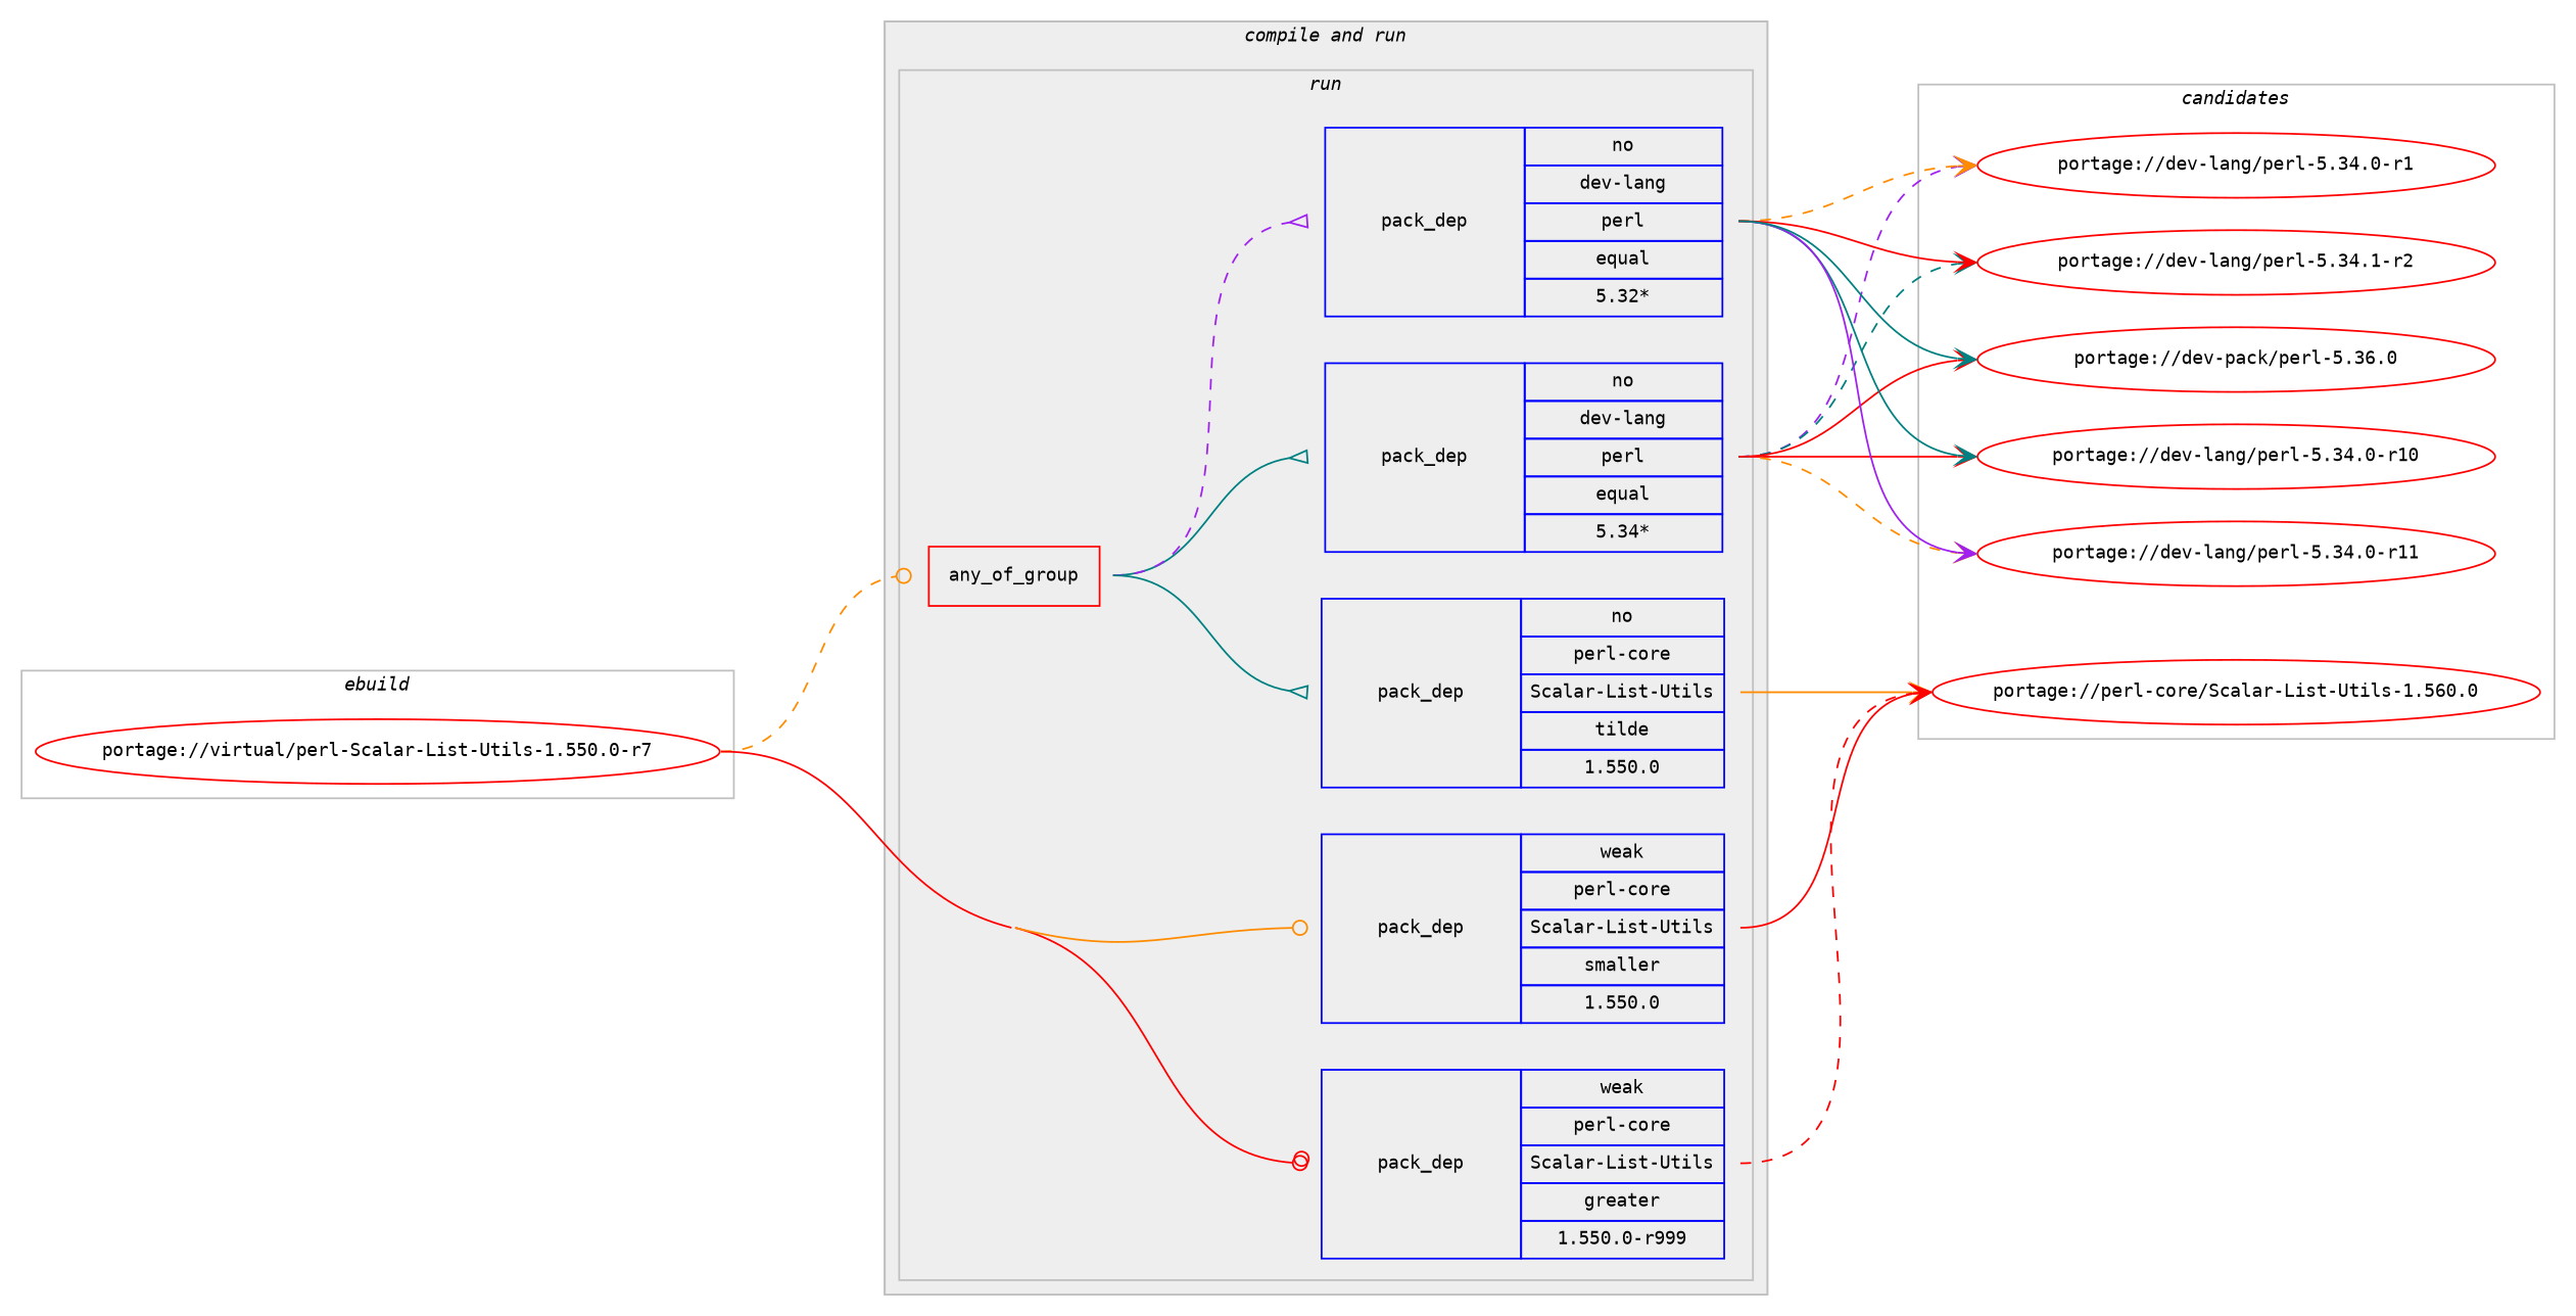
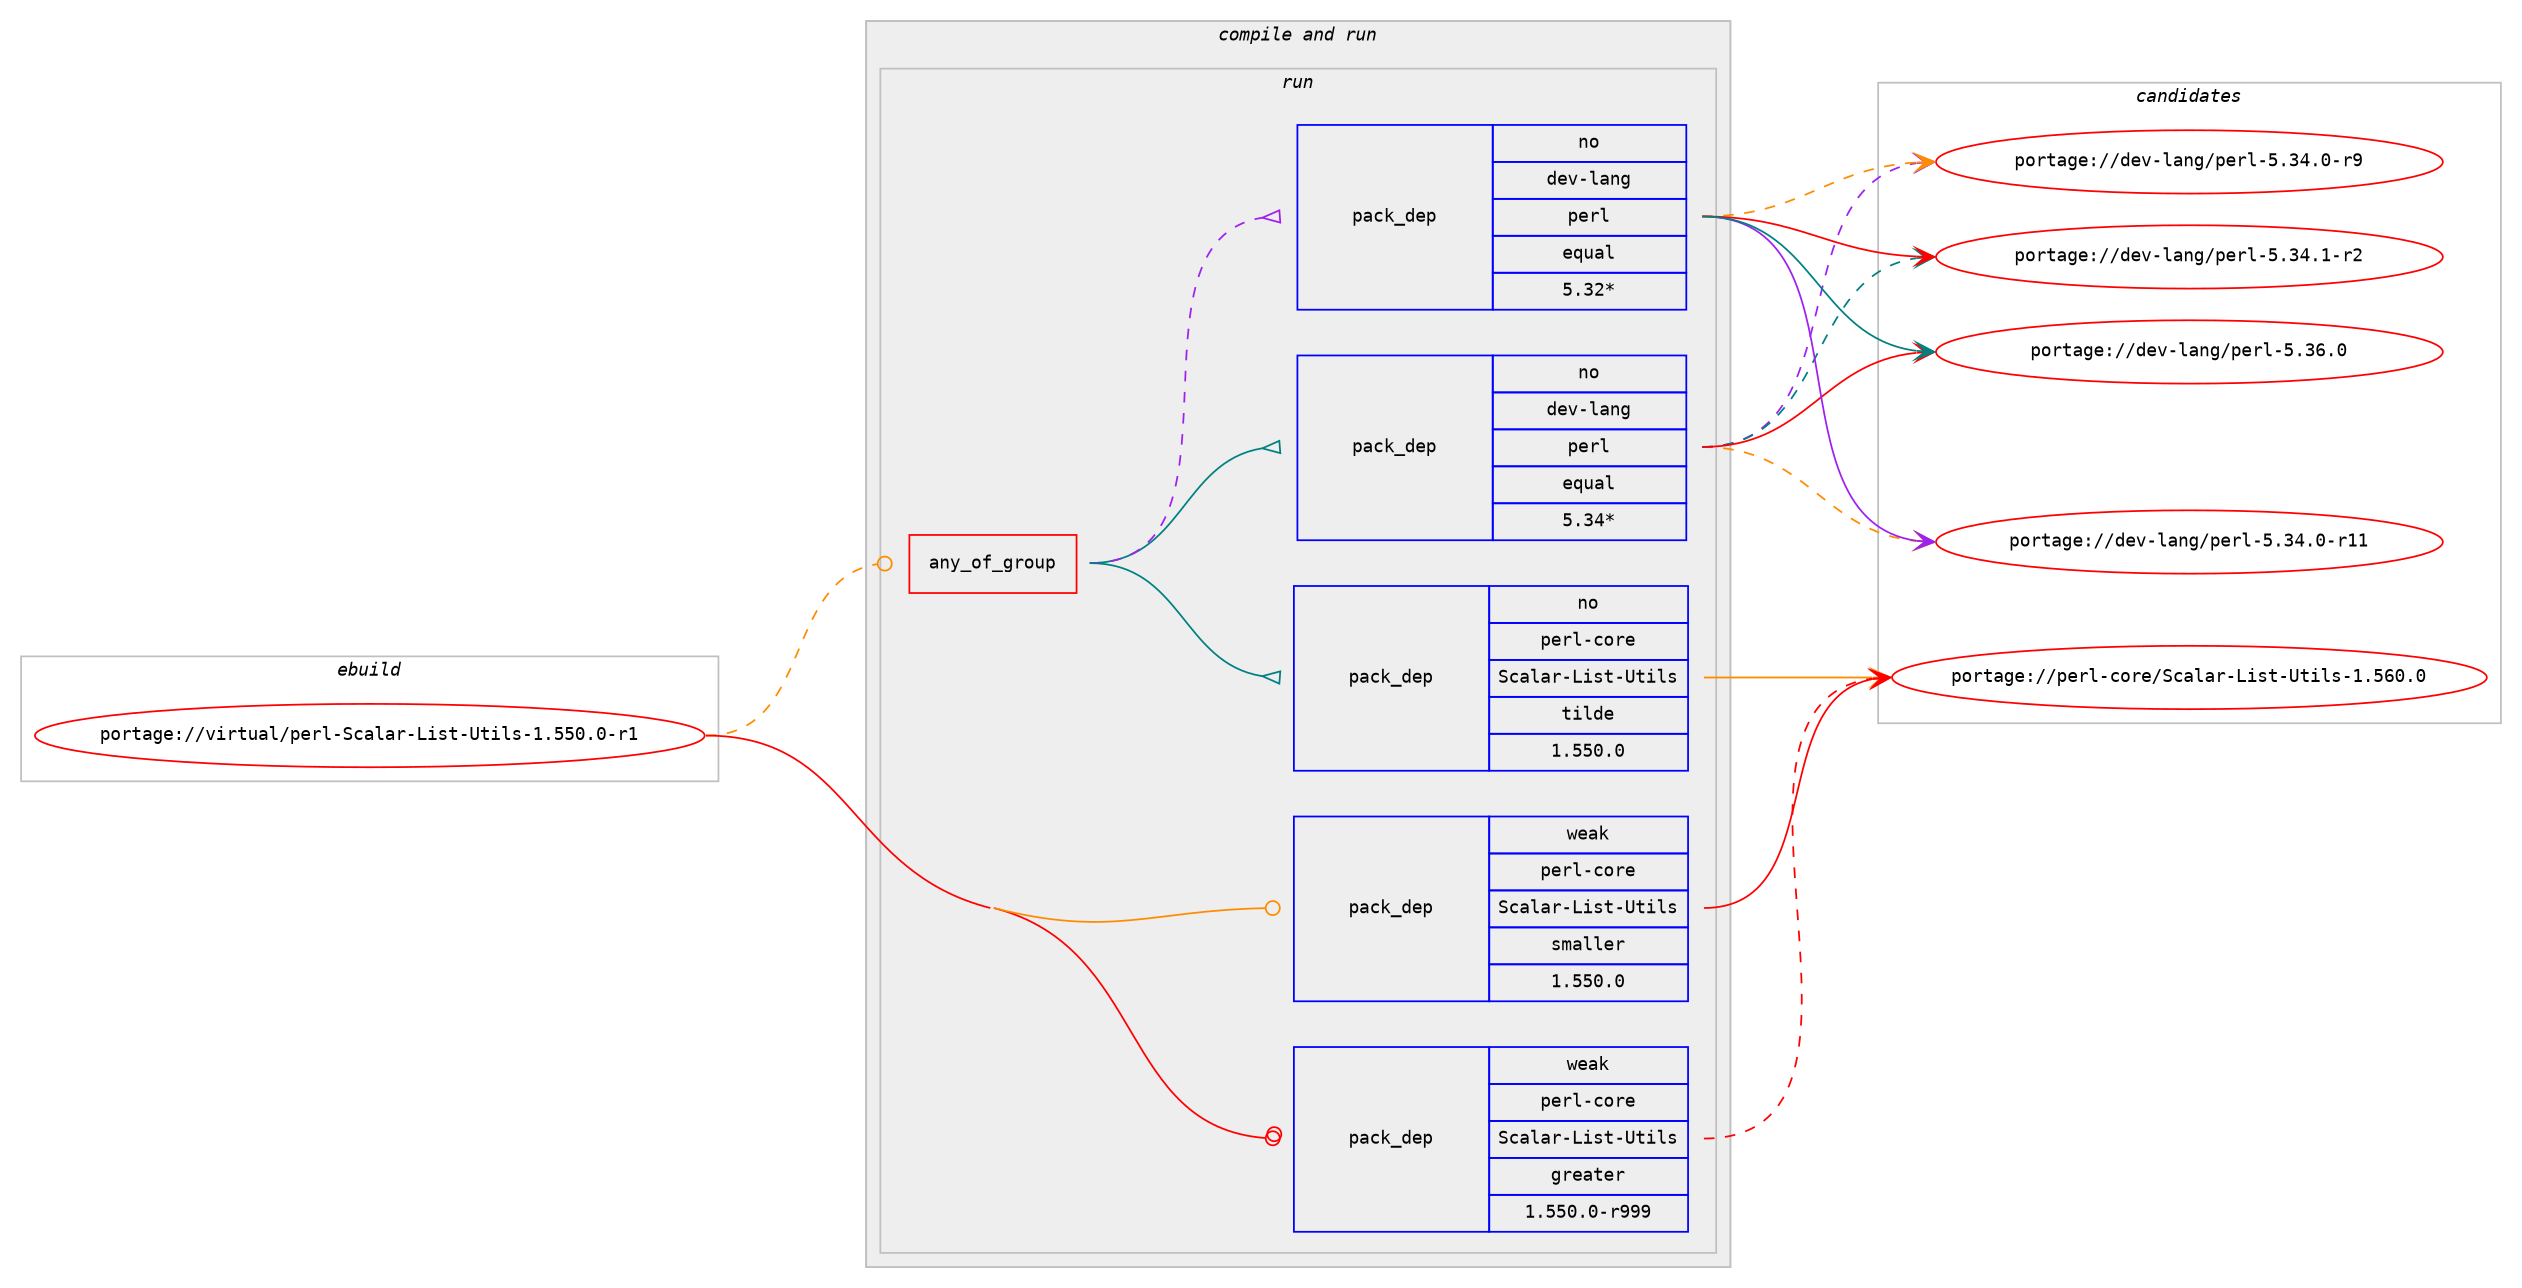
  digraph {
    compound=true
    concentrate=true
    fontname="DejaVu Sans Mono"
    fontsize=10
    newrank=true
    rankdir=LR
    ranksep=1.5
    node [color=red fontname="DejaVu Sans Mono" fontsize=10]
    edge [arrowhead=vee color=red fontname="DejaVu Sans Mono" headport=w style=solid tailport=e weight=100]
-   n1 [label="portage://virtual/perl-Scalar-List-Utils-1.550.0-r7" width=4]
+   n1 [label="portage://virtual/perl-Scalar-List-Utils-1.550.0-r1" width=4]
    n2 [color=blue label=<<TABLE BORDER="0" CELLBORDER="1" CELLSPACING="0" CELLPADDING="4" WIDTH="220"><TR><TD ROWSPAN="6" CELLPADDING="30">pack_dep</TD></TR><TR><TD WIDTH="110">no</TD></TR><TR><TD>dev-lang</TD></TR><TR><TD>perl</TD></TR><TR><TD>equal</TD></TR><TR><TD>5.34*</TD></TR></TABLE>> shape=none]
    n3 [color=blue label=<<TABLE BORDER="0" CELLBORDER="1" CELLSPACING="0" CELLPADDING="4" WIDTH="220"><TR><TD ROWSPAN="6" CELLPADDING="30">pack_dep</TD></TR><TR><TD WIDTH="110">no</TD></TR><TR><TD>dev-lang</TD></TR><TR><TD>perl</TD></TR><TR><TD>equal</TD></TR><TR><TD>5.32*</TD></TR></TABLE>> shape=none]
    n4 [color=blue label=<<TABLE BORDER="0" CELLBORDER="1" CELLSPACING="0" CELLPADDING="4" WIDTH="220"><TR><TD ROWSPAN="6" CELLPADDING="30">pack_dep</TD></TR><TR><TD WIDTH="110">no</TD></TR><TR><TD>perl-core</TD></TR><TR><TD>Scalar-List-Utils</TD></TR><TR><TD>tilde</TD></TR><TR><TD>1.550.0</TD></TR></TABLE>> shape=none]
    n5 [label=<<TABLE BORDER="0" CELLBORDER="1" CELLSPACING="0" CELLPADDING="4"><TR><TD CELLPADDING="10">any_of_group</TD></TR></TABLE>> shape=none]
    n6 [color=blue label=<<TABLE BORDER="0" CELLBORDER="1" CELLSPACING="0" CELLPADDING="4" WIDTH="220"><TR><TD ROWSPAN="6" CELLPADDING="30">pack_dep</TD></TR><TR><TD WIDTH="110">weak</TD></TR><TR><TD>perl-core</TD></TR><TR><TD>Scalar-List-Utils</TD></TR><TR><TD>greater</TD></TR><TR><TD>1.550.0-r999</TD></TR></TABLE>> shape=none]
    n7 [color=blue label=<<TABLE BORDER="0" CELLBORDER="1" CELLSPACING="0" CELLPADDING="4" WIDTH="220"><TR><TD ROWSPAN="6" CELLPADDING="30">pack_dep</TD></TR><TR><TD WIDTH="110">weak</TD></TR><TR><TD>perl-core</TD></TR><TR><TD>Scalar-List-Utils</TD></TR><TR><TD>smaller</TD></TR><TR><TD>1.550.0</TD></TR></TABLE>> shape=none]
-   n8 [label="portage://dev-lang/perl-5.34.0-r10" width=4]
    n9 [label="portage://dev-lang/perl-5.34.0-r11" width=4]
-   n10 [label="portage://dev-lang/perl-5.34.0-r1" width=4]
+   n10 [label="portage://dev-lang/perl-5.34.0-r9" width=4]
    n11 [label="portage://dev-lang/perl-5.34.1-r2" width=4]
-   n12 [label="portage://dev-pack/perl-5.36.0" width=4]
+   n12 [label="portage://dev-lang/perl-5.36.0" width=4]
    n13 [label="portage://perl-core/Scalar-List-Utils-1.560.0" width=4]
    subgraph cluster_1 {
      color=gray
      label=<<i>ebuild</i>>
      rank=same
      n1
    }
    subgraph cluster_2 {
      color=gray
      label=<<i>dependencies</i>>
      subgraph cluster_3 {
        color=gray
        fillcolor="#eeeeee"
        label=<<i>compile</i>>
        style=filled
      }
      subgraph cluster_4 {
        color=gray
        fillcolor="#eeeeee"
        label=<<i>compile and run</i>>
        style=filled
      }
      subgraph cluster_5 {
        color=gray
        fillcolor="#eeeeee"
        label=<<i>run</i>>
        style=filled
        subgraph sub_6 {
          color=gray
          fillcolor="#eeeeee"
          label=<<i>run</i>>
          style=filled
          n5
          subgraph sub_7 {
            color=gray
            fillcolor="#eeeeee"
            label=<<i>run</i>>
            style=filled
            n2
          }
          subgraph sub_8 {
            color=gray
            fillcolor="#eeeeee"
            label=<<i>run</i>>
            style=filled
            n3
          }
          subgraph sub_9 {
            color=gray
            fillcolor="#eeeeee"
            label=<<i>run</i>>
            style=filled
            n4
          }
        }
        subgraph sub_10 {
          color=gray
          fillcolor="#eeeeee"
          label=<<i>run</i>>
          style=filled
          n6
        }
        subgraph sub_11 {
          color=gray
          fillcolor="#eeeeee"
          label=<<i>run</i>>
          style=filled
          n7
        }
      }
    }
    subgraph cluster_12 {
      color=gray
      label=<<i>candidates</i>>
      rank=same
      subgraph sub_13 {
        color=black
        label=<<i>candidates</i>>
        nodesep=1
        rank=same
-       n8
        n9
        n10
        n11
        n12
      }
      subgraph sub_14 {
        color=black
        label=<<i>candidates</i>>
        nodesep=1
        rank=same
-       n8
        n9
        n10
        n11
        n12
      }
      subgraph sub_15 {
        color=black
        label=<<i>candidates</i>>
        nodesep=1
        rank=same
        n13
      }
      subgraph sub_16 {
        color=black
        label=<<i>candidates</i>>
        nodesep=1
        rank=same
        n13
      }
      subgraph sub_17 {
        color=black
        label=<<i>candidates</i>>
        nodesep=1
        rank=same
        n13
      }
    }
    n1 -> n5 [arrowhead=odot color=darkorange style=dashed weight=20]
    n1 -> n6 [arrowhead=odot weight=20]
    n1 -> n7 [arrowhead=odot color=darkorange weight=20]
-   n2 -> n8
    n2 -> n9 [color=darkorange style=dashed]
    n2 -> n10 [color=purple style=dashed]
    n2 -> n11 [color=teal style=dashed]
    n2 -> n12
-   n3 -> n8 [color=teal]
    n3 -> n9 [color=purple]
    n3 -> n10 [color=darkorange style=dashed]
    n3 -> n11
    n3 -> n12 [color=teal]
    n4 -> n13 [color=darkorange]
    n5 -> n2 [arrowhead=oinv color=teal weight=20]
    n5 -> n3 [arrowhead=oinv color=purple style=dashed weight=20]
    n5 -> n4 [arrowhead=oinv color=teal weight=20]
    n6 -> n13 [style=dashed]
    n7 -> n13
  }
